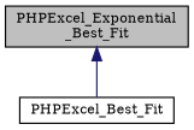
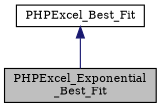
  digraph {
    fontname="DejaVu Serif"
    node [color=black fontname="DejaVu Serif" fontsize=10 shape=record style=filled]
    n1 [fillcolor=grey75 fontcolor=black height=0.2 label="PHPExcel_Exponential\l_Best_Fit" width=0.4]
    n2 [fillcolor=white height=0.2 label=PHPExcel_Best_Fit width=0.4]
-   n1 -> n2 [color=midnightblue dir=back fontname="DejaVu Serif" fontsize=10 labelfontname=Helvetica labelfontsize=10 style=solid]
+   n2 -> n1 [color=midnightblue dir=back fontname="DejaVu Serif" fontsize=10 labelfontname=Helvetica labelfontsize=10 style=solid]
  }
